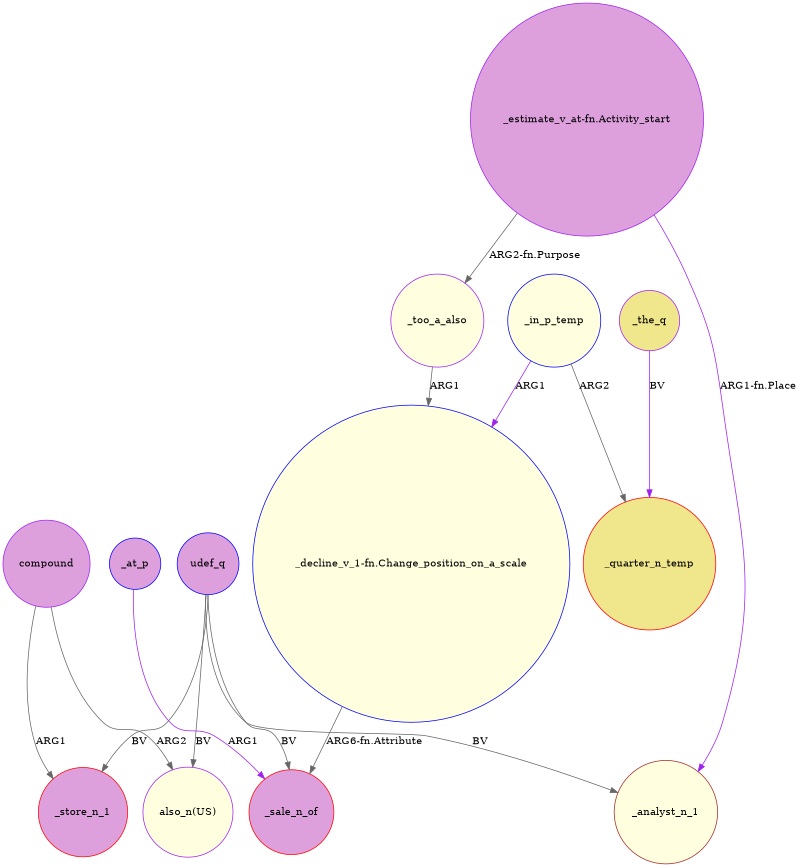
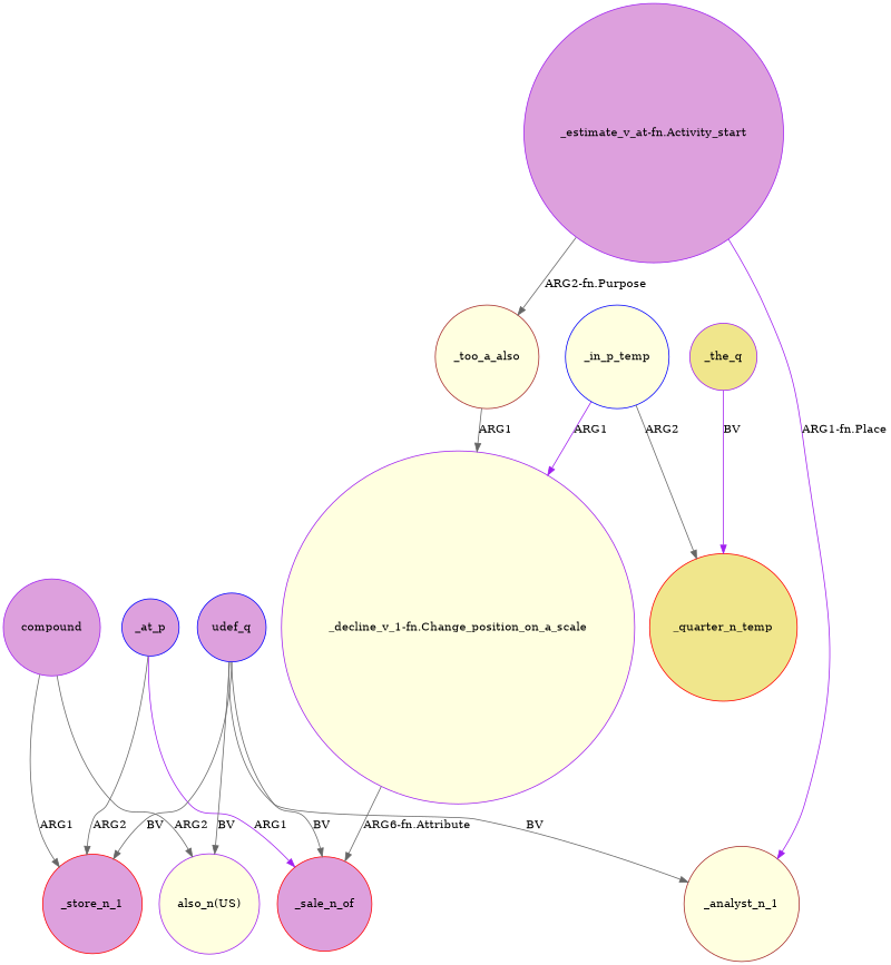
  digraph {
    node [color=purple fillcolor=plum shape=circle style=filled]
    edge [color=gray40]
    _at_p [color=blue]
    _store_n_1 [color=red]
    _sale_n_of [color=red]
    _analyst_n_1 [color=brown fillcolor=lightyellow]
    "_estimate_v_at-fn.Activity_start"
-   _too_a_also [fillcolor=lightyellow]
-   "_decline_v_1-fn.Change_position_on_a_scale" [color=blue fillcolor=lightyellow]
+   _too_a_also [color=brown fillcolor=lightyellow]
+   "_decline_v_1-fn.Change_position_on_a_scale" [fillcolor=lightyellow]
    _in_p_temp [color=blue fillcolor=lightyellow]
    _quarter_n_temp [color=red fillcolor=khaki]
    udef_q [color=blue]
    n11 [fillcolor=lightyellow label="also_n(US)"]
    compound
    _the_q [fillcolor=khaki]
+   _at_p -> _store_n_1 [label=ARG2]
    _at_p -> _sale_n_of [color=purple label=ARG1]
    "_estimate_v_at-fn.Activity_start" -> _analyst_n_1 [color=purple label="ARG1-fn.Place"]
    "_estimate_v_at-fn.Activity_start" -> _too_a_also [label="ARG2-fn.Purpose"]
    _too_a_also -> "_decline_v_1-fn.Change_position_on_a_scale" [label=ARG1]
    "_decline_v_1-fn.Change_position_on_a_scale" -> _sale_n_of [label="ARG6-fn.Attribute"]
    _in_p_temp -> "_decline_v_1-fn.Change_position_on_a_scale" [color=purple label=ARG1]
    _in_p_temp -> _quarter_n_temp [label=ARG2]
    udef_q -> _store_n_1 [label=BV]
    udef_q -> _sale_n_of [label=BV]
    udef_q -> _analyst_n_1 [label=BV]
    udef_q -> n11 [label=BV]
    compound -> _store_n_1 [label=ARG1]
    compound -> n11 [label=ARG2]
    _the_q -> _quarter_n_temp [color=purple label=BV]
  }
